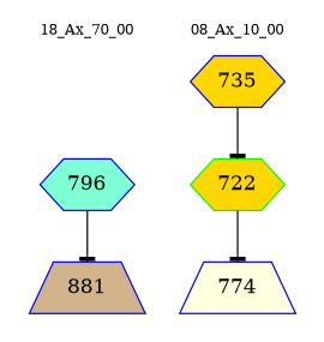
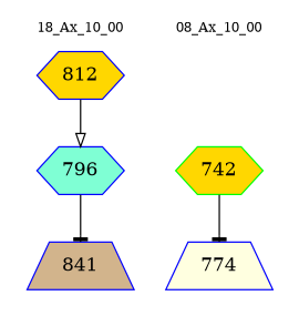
  digraph {
    node [color=blue fillcolor=gold shape=hexagon style=filled]
    edge [arrowhead=tee color=black]
+   n1 [label=812]
    n2 [fillcolor=aquamarine label=796]
-   n3 [fillcolor=tan label=881 shape=trapezium]
-   n4 [label=735]
-   n5 [color=green label=722]
+   n3 [fillcolor=tan label=841 shape=trapezium]
+   n5 [color=green label=742]
    n6 [fillcolor=lightyellow label=774 shape=trapezium]
    subgraph cluster_1 {
      color=white
      fontsize=10
-     label="18_Ax_70_00"
+     label="18_Ax_10_00"
+     n1
      n2
      n3
    }
    subgraph cluster_2 {
      color=white
      fontsize=10
      label="08_Ax_10_00"
-     n4
      n5
      n6
    }
+   n1 -> n2 [arrowhead=onormal]
    n2 -> n3
-   n4 -> n5
    n5 -> n6
  }
